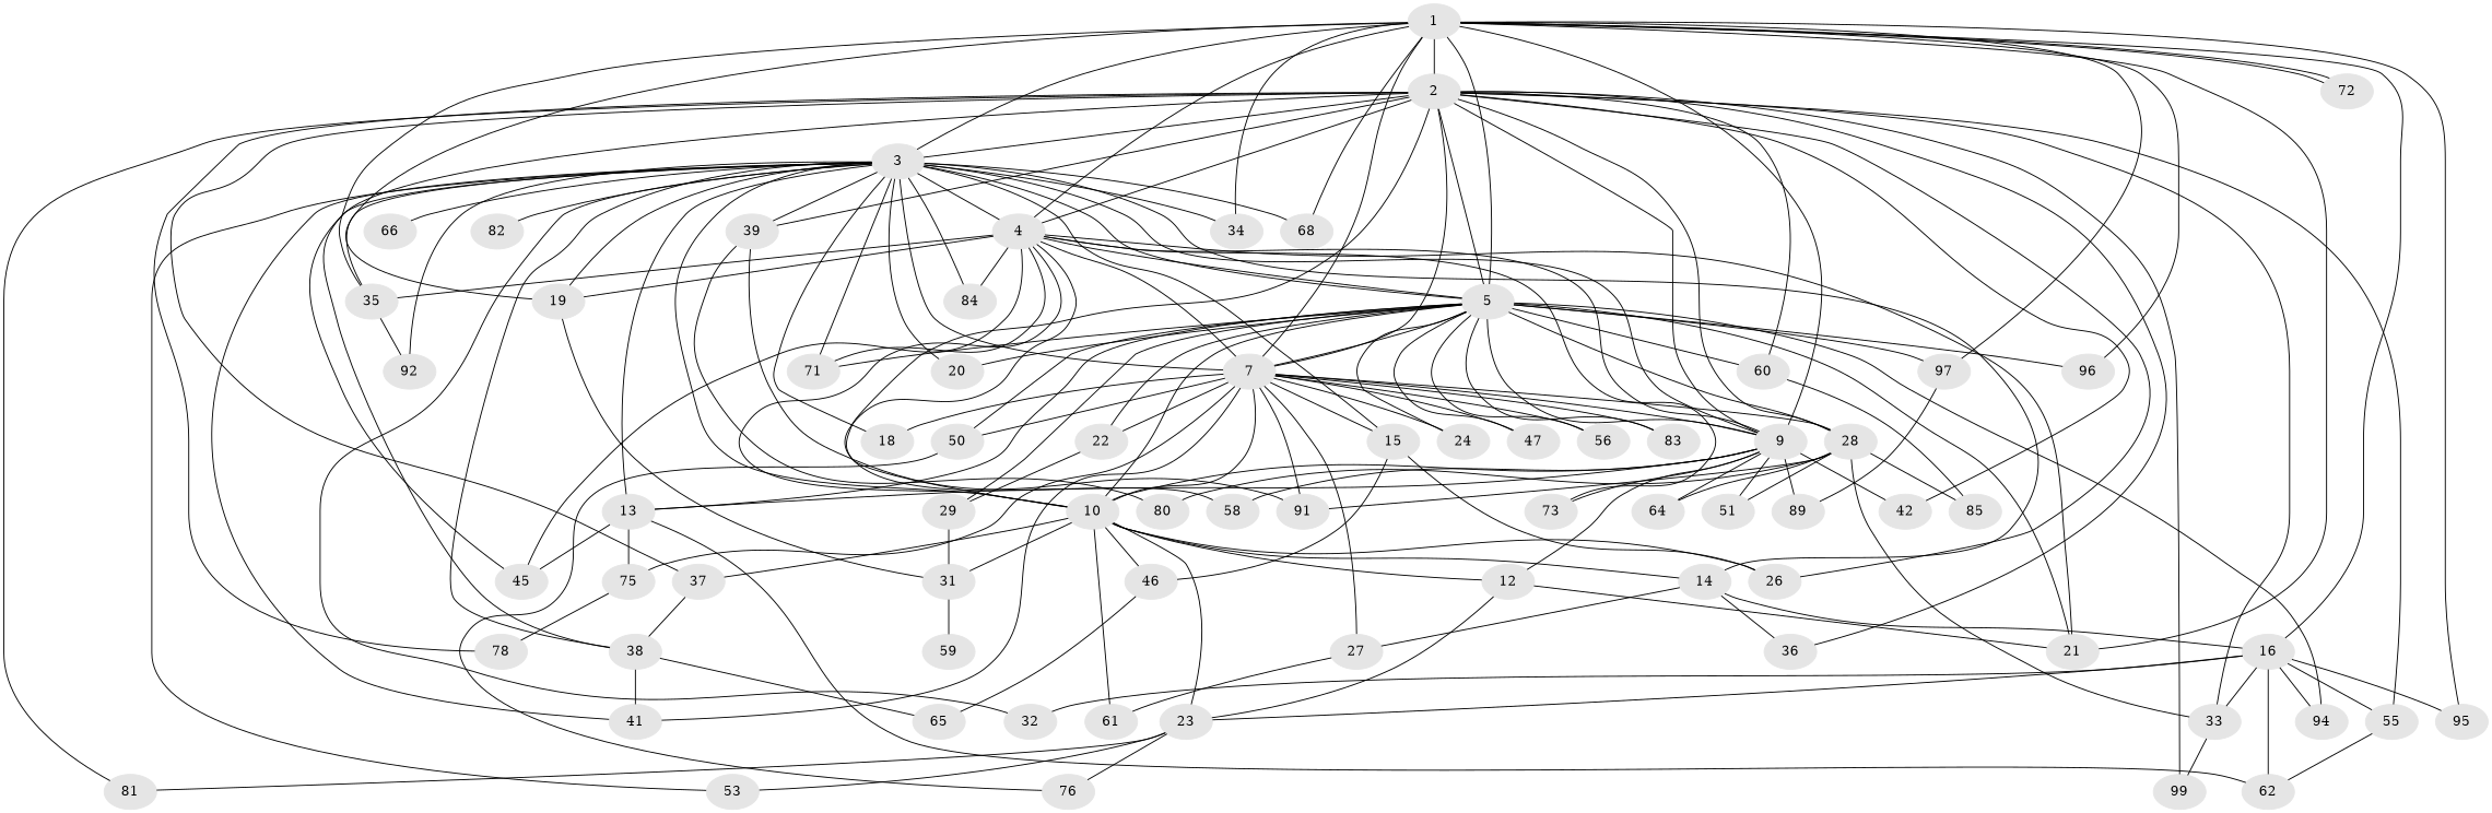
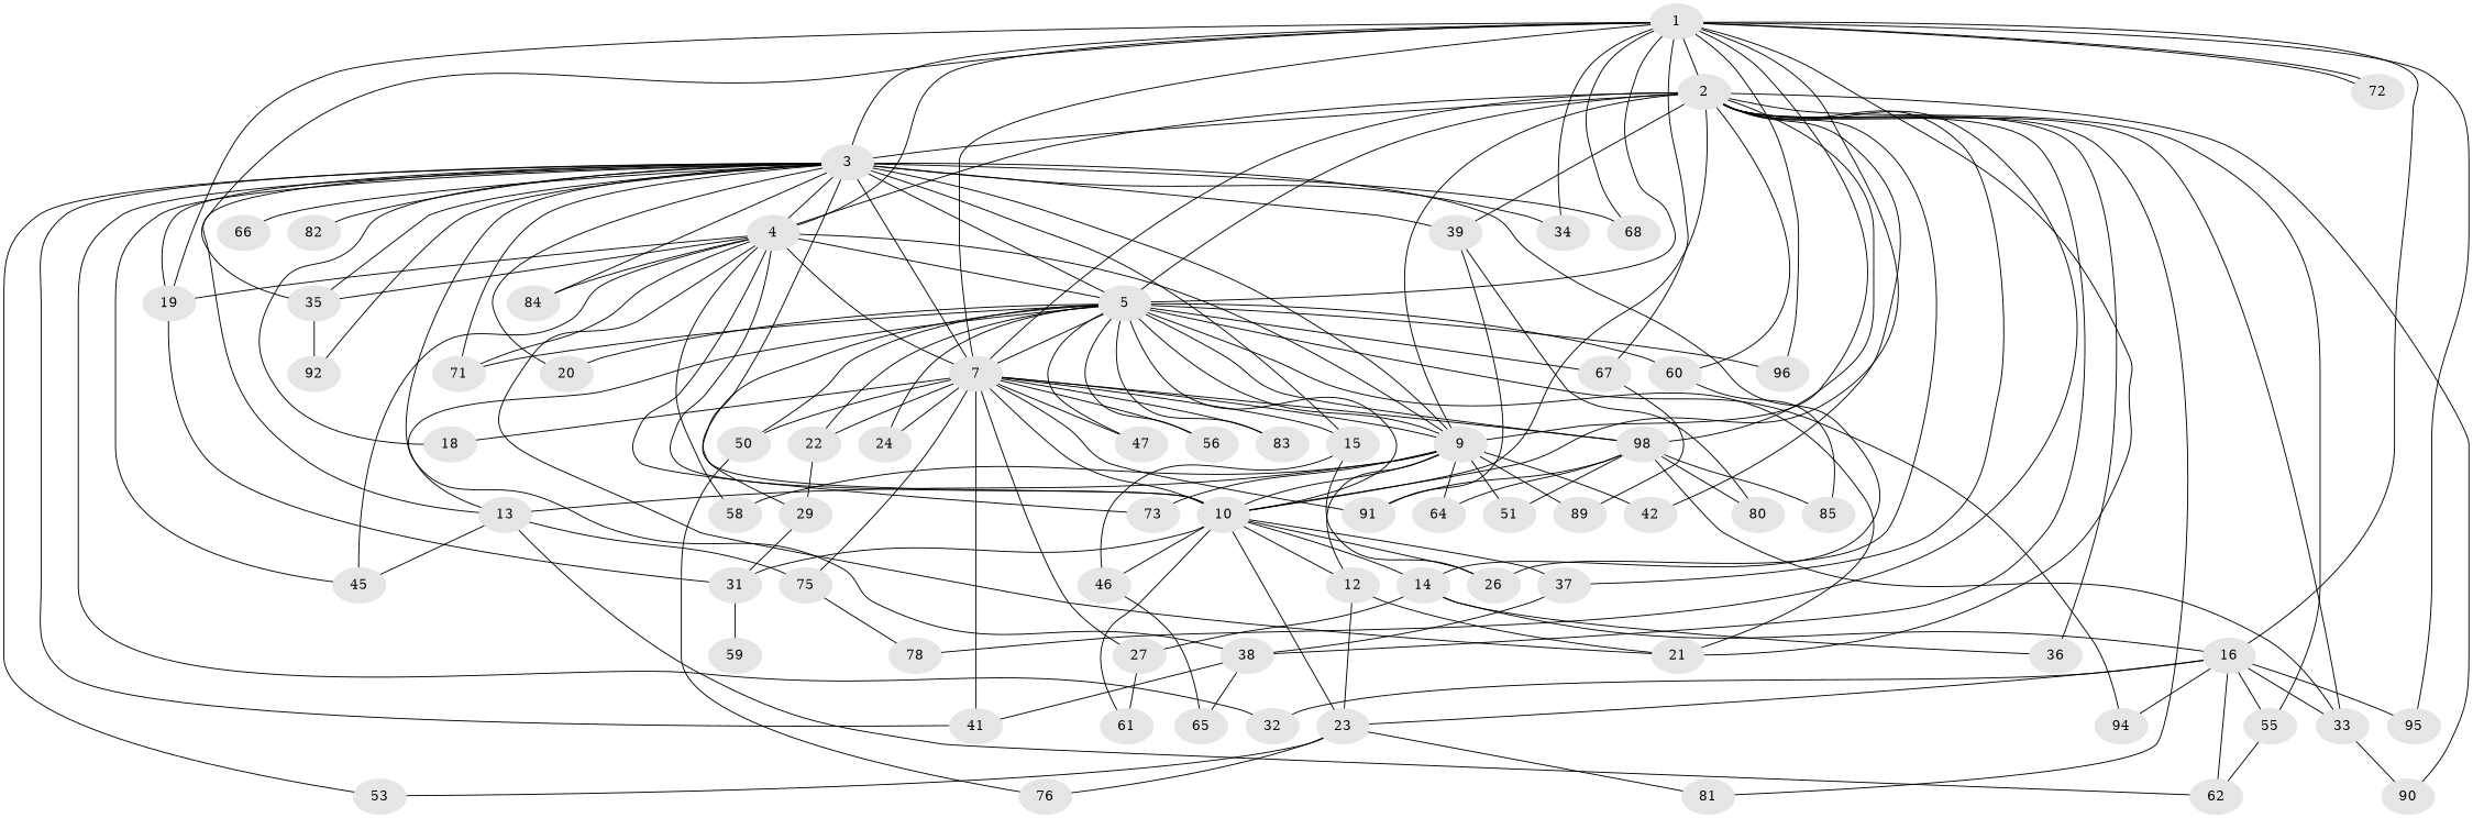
  graph {
    fontname="DejaVu Serif"
    node [color=gray90 fontname="DejaVu Serif" style=filled]
    edge [fontname="DejaVu Serif"]
    1 [super="+87"]
    2 [super="+6"]
    3 [super="+8"]
    4 [super="+52"]
    5 [super="+30"]
    7 [super="+17"]
    9 [super="+44"]
    10 [super="+11"]
    16 [super="+88"]
    19 [super="+25"]
    21 [super="+40"]
    34
    35 [super="+69"]
-   67 [label=97]
+   67
    68
    72
    95
    96
    26 [super="+86"]
-   28 [super="+54"]
+   28 [super="+54" label=98]
    33 [super="+49"]
    36
    37
    38 [super="+48"]
    39 [super="+63"]
    42
    55
    60
    78
    81
-   90 [label=99]
+   90
    13 [super="+70"]
    14
    15 [super="+77"]
    18
    20
    32
    41 [super="+57"]
    45
    53
    66
    71 [super="+79"]
    82
    84
    92
    58
    73
    22
    24
    29
    47
    50
    56
    83
    94
    27
    75
    91 [super="+93"]
    12 [super="+43"]
    51
    64
    89
    23 [super="+74"]
    31
    46
    61
    62
    80
    85
    65
    76
    59
    1 -- 2 [weight=2]
    1 -- 3 [weight=2]
    1 -- 4
    1 -- 5
    1 -- 7
    1 -- 9
+   1 -- 10
    1 -- 16
    1 -- 19
    1 -- 21
    1 -- 34
    1 -- 35
    1 -- 67
    1 -- 68
    1 -- 72
    1 -- 72
    1 -- 95
    1 -- 96
    2 -- 3 [weight=4]
    2 -- 4 [weight=2]
    2 -- 5 [weight=2]
    2 -- 7 [weight=3]
    2 -- 9 [weight=3]
    2 -- 10 [weight=3]
    2 -- 26
    2 -- 28
    2 -- 33
    2 -- 36
    2 -- 37
    2 -- 38
    2 -- 39
    2 -- 42
    2 -- 55
    2 -- 60
    2 -- 78
    2 -- 81
    2 -- 90
    3 -- 4 [weight=2]
    3 -- 5 [weight=2]
    3 -- 7 [weight=2]
    3 -- 9 [weight=2]
    3 -- 10 [weight=2]
    3 -- 19 [weight=2]
    3 -- 34
    3 -- 35
    3 -- 68
    3 -- 38
    3 -- 39 [weight=2]
    3 -- 13
    3 -- 14
    3 -- 15 [weight=2]
    3 -- 18
    3 -- 20
    3 -- 32
    3 -- 41
    3 -- 45
    3 -- 53
    3 -- 66
    3 -- 71
    3 -- 82 [weight=2]
    3 -- 84
    3 -- 92
    4 -- 5
    4 -- 7
    4 -- 9
    4 -- 10
    4 -- 19
    4 -- 21
    4 -- 35
    4 -- 45
    4 -- 71
    4 -- 84
    4 -- 58
    4 -- 73
    5 -- 7
    5 -- 9
    5 -- 10
    5 -- 21
    5 -- 67
    5 -- 96
    5 -- 28
    5 -- 60
    5 -- 13
    5 -- 20
    5 -- 71
    5 -- 22
    5 -- 24
    5 -- 29
    5 -- 47
    5 -- 50
    5 -- 56
    5 -- 83
    5 -- 94
    7 -- 9
    7 -- 10
    7 -- 28
    7 -- 15
    7 -- 18
    7 -- 41
    7 -- 22
    7 -- 24
    7 -- 47
    7 -- 50
    7 -- 56
    7 -- 83
    7 -- 27
    7 -- 75
    7 -- 91
    9 -- 10
    9 -- 42
    9 -- 13
    9 -- 58
    9 -- 73
    9 -- 12
    9 -- 51
    9 -- 64
    9 -- 89
    10 -- 26
    10 -- 37
    10 -- 14
    10 -- 12
    10 -- 23
    10 -- 31
    10 -- 46
    10 -- 61
    16 -- 95
    16 -- 33
    16 -- 55
    16 -- 32
    16 -- 94
    16 -- 23
    16 -- 62
    19 -- 31
    35 -- 92
    67 -- 89
    28 -- 33
    28 -- 91
    28 -- 51
    28 -- 64
    28 -- 80
    28 -- 85
    33 -- 90
    37 -- 38
    38 -- 41
    38 -- 65
    39 -- 91
    39 -- 80
    55 -- 62
    60 -- 85
    13 -- 45
    13 -- 75
    13 -- 62
    14 -- 16
    14 -- 36
    14 -- 27
    15 -- 26
    15 -- 46
    22 -- 29
    29 -- 31
    50 -- 76
    27 -- 61
    75 -- 78
    12 -- 21
    12 -- 23
    23 -- 81
    23 -- 53
    23 -- 76
    31 -- 59
    46 -- 65
  }
